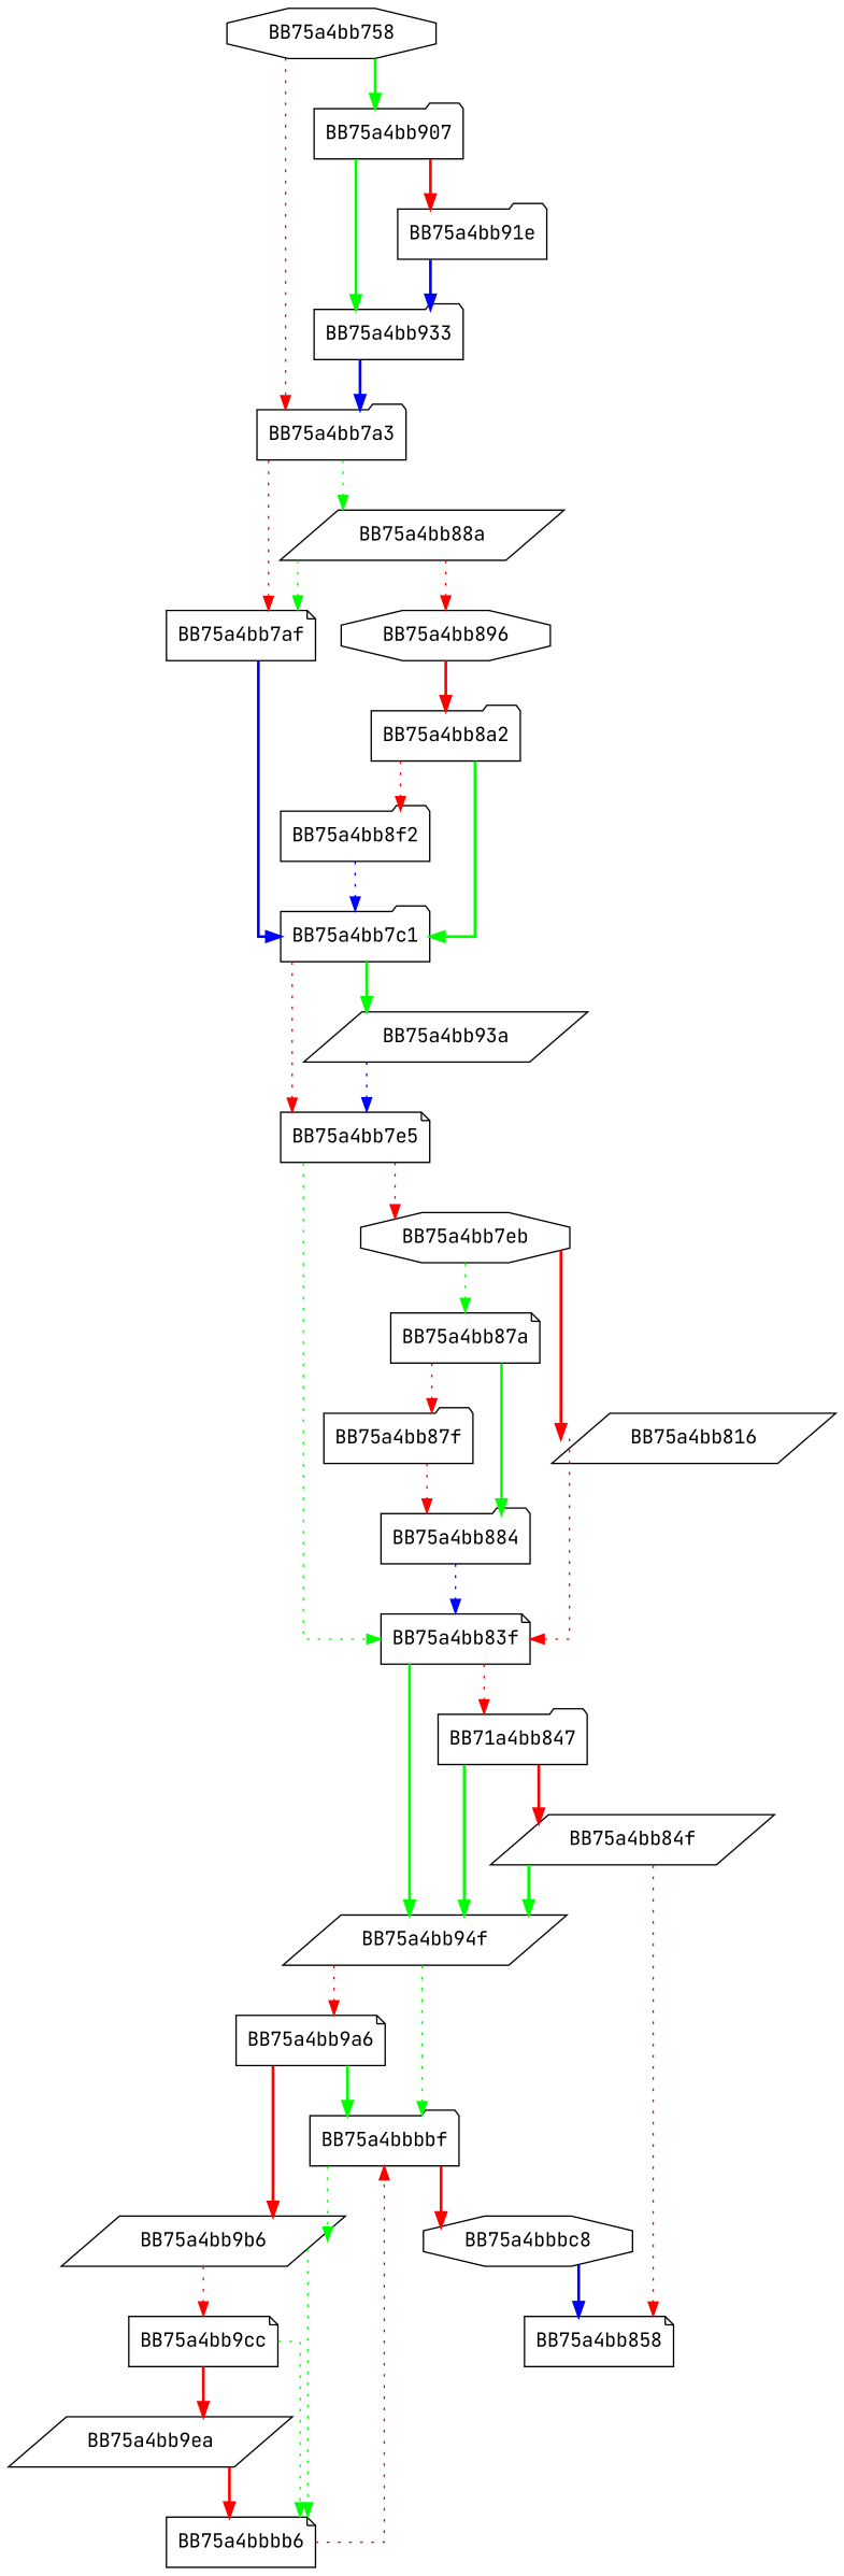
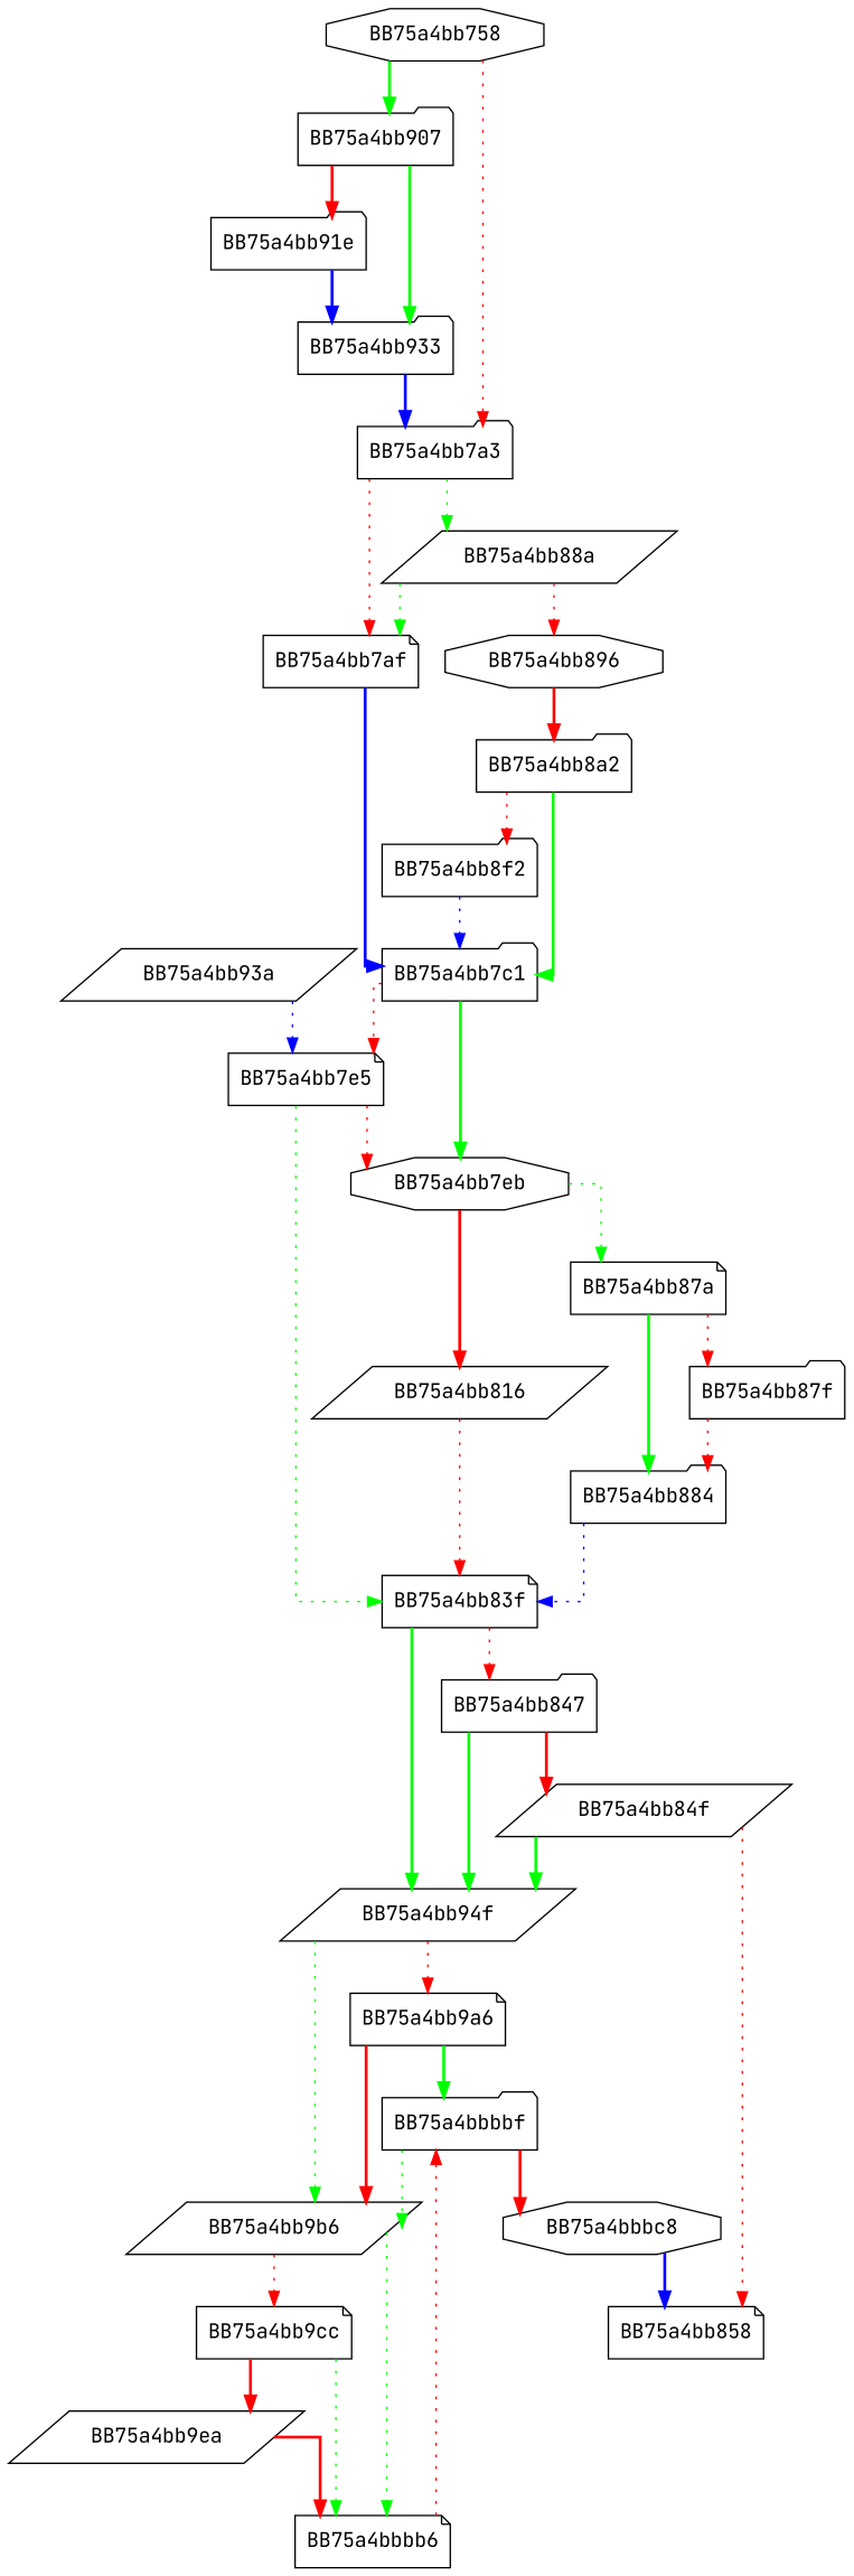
  digraph {
    fontname="JetBrains Mono"
    splines=ortho
    node [fontname="JetBrains Mono" shape=folder]
    edge [color=red fontname="JetBrains Mono" style=dotted]
    BB75a4bb758 [shape=octagon]
    BB75a4bb907
    BB75a4bb7a3
    BB75a4bb933
    BB75a4bb91e
    BB75a4bb88a [shape=parallelogram]
    BB75a4bb7af [shape=note]
    BB75a4bb896 [shape=octagon]
    BB75a4bb7c1
    BB75a4bb8a2
    BB75a4bb93a [shape=parallelogram]
    BB75a4bb7e5 [shape=note]
    BB75a4bb83f [shape=note]
    BB75a4bb7eb [shape=octagon]
    BB75a4bb94f [shape=parallelogram]
-   BB75a4bb847 [label=BB71a4bb847]
+   BB75a4bb847
    BB75a4bb87a [shape=note]
    BB75a4bb816 [shape=parallelogram]
    BB75a4bbbbf
    BB75a4bb9a6 [shape=note]
    BB75a4bb84f [shape=parallelogram]
    BB75a4bb884
    BB75a4bb87f
    BB75a4bbbc8 [shape=octagon]
    BB75a4bb9b6 [shape=parallelogram]
    BB75a4bb858 [shape=note]
    BB75a4bb8f2
    BB75a4bbbb6 [shape=note]
    BB75a4bb9cc [shape=note]
    BB75a4bb9ea [shape=parallelogram]
    BB75a4bb758 -> BB75a4bb907 [color=green style=bold]
    BB75a4bb758 -> BB75a4bb7a3
    BB75a4bb907 -> BB75a4bb933 [color=green style=bold]
    BB75a4bb907 -> BB75a4bb91e [style=bold]
    BB75a4bb7a3 -> BB75a4bb88a [color=green]
    BB75a4bb7a3 -> BB75a4bb7af
    BB75a4bb933 -> BB75a4bb7a3 [color=blue style=bold]
    BB75a4bb91e -> BB75a4bb933 [color=blue style=bold]
    BB75a4bb88a -> BB75a4bb7af [color=green]
    BB75a4bb88a -> BB75a4bb896
    BB75a4bb7af -> BB75a4bb7c1 [color=blue style=bold]
    BB75a4bb896 -> BB75a4bb8a2 [style=bold]
-   BB75a4bb7c1 -> BB75a4bb93a [color=green style=bold]
+   BB75a4bb7c1 -> BB75a4bb7eb [color=green style=bold]
    BB75a4bb7c1 -> BB75a4bb7e5
    BB75a4bb8a2 -> BB75a4bb7c1 [color=green style=bold]
    BB75a4bb8a2 -> BB75a4bb8f2
    BB75a4bb93a -> BB75a4bb7e5 [color=blue]
    BB75a4bb7e5 -> BB75a4bb83f [color=green]
    BB75a4bb7e5 -> BB75a4bb7eb
    BB75a4bb83f -> BB75a4bb94f [color=green style=bold]
    BB75a4bb83f -> BB75a4bb847
    BB75a4bb7eb -> BB75a4bb87a [color=green]
    BB75a4bb7eb -> BB75a4bb816 [style=bold]
-   BB75a4bb94f -> BB75a4bbbbf [color=green]
+   BB75a4bb94f -> BB75a4bb9b6 [color=green]
    BB75a4bb94f -> BB75a4bb9a6
    BB75a4bb847 -> BB75a4bb94f [color=green style=bold]
    BB75a4bb847 -> BB75a4bb84f [style=bold]
    BB75a4bb87a -> BB75a4bb884 [color=green style=bold]
    BB75a4bb87a -> BB75a4bb87f
    BB75a4bb816 -> BB75a4bb83f
    BB75a4bbbbf -> BB75a4bbbc8 [style=bold]
    BB75a4bbbbf -> BB75a4bb9b6 [color=green]
    BB75a4bb9a6 -> BB75a4bbbbf [color=green style=bold]
    BB75a4bb9a6 -> BB75a4bb9b6 [style=bold]
    BB75a4bb84f -> BB75a4bb94f [color=green style=bold]
    BB75a4bb84f -> BB75a4bb858
    BB75a4bb884 -> BB75a4bb83f [color=blue]
    BB75a4bb87f -> BB75a4bb884
    BB75a4bbbc8 -> BB75a4bb858 [color=blue style=bold]
    BB75a4bb9b6 -> BB75a4bbbb6 [color=green]
    BB75a4bb9b6 -> BB75a4bb9cc
    BB75a4bb8f2 -> BB75a4bb7c1 [color=blue]
    BB75a4bbbb6 -> BB75a4bbbbf
    BB75a4bb9cc -> BB75a4bbbb6 [color=green]
    BB75a4bb9cc -> BB75a4bb9ea [style=bold]
    BB75a4bb9ea -> BB75a4bbbb6 [style=bold]
  }
